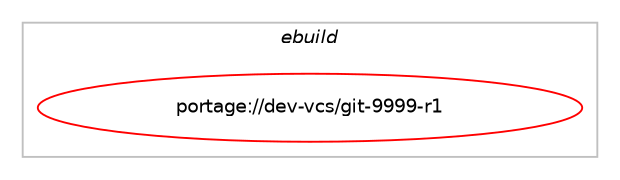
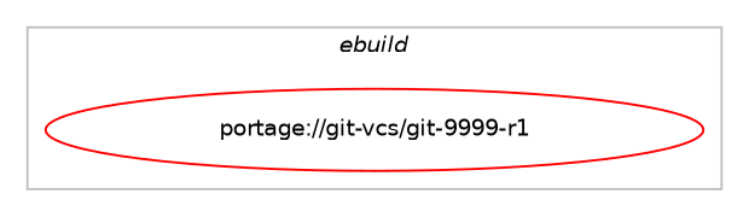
  digraph {
    compound=true
    concentrate=true
    fontname=Helvetica
    fontsize=10
    newrank=true
    rankdir=LR
    ranksep=1.5
-   n1 [color=red fontname=Helvetica fontsize=10 label="portage://dev-vcs/git-9999-r1" width=4]
+   n1 [color=red fontname=Helvetica fontsize=10 label="portage://git-vcs/git-9999-r1" width=4]
    subgraph cluster_1 {
      color=gray
      label=<<i>ebuild</i>>
      n1
    }
    subgraph cluster_2 {
      color=gray
      label=<<i>dependencies</i>>
      subgraph cluster_3 {
        color=gray
        fillcolor="#eeeeee"
        label=<<i>compile</i>>
        style=filled
      }
      subgraph cluster_4 {
        color=gray
        fillcolor="#eeeeee"
        label=<<i>compile and run</i>>
        style=filled
      }
      subgraph cluster_5 {
        color=gray
        fillcolor="#eeeeee"
        label=<<i>run</i>>
        style=filled
      }
    }
    subgraph cluster_6 {
      color=gray
      label=<<i>candidates</i>>
      rank=same
    }
  }
